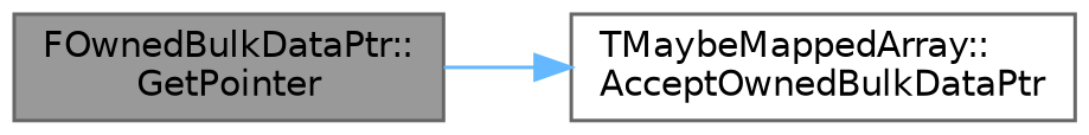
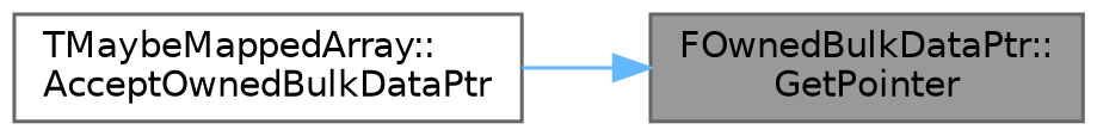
  digraph {
    rankdir=RL
    node [fontname=Helvetica fontsize=10 shape=box style=filled]
    n1 [color=gray40 fillcolor=grey60 fontcolor=black height=0.2 label="FOwnedBulkDataPtr::\lGetPointer" width=0.4]
    n2 [color=grey40 fillcolor=white height=0.2 label="TMaybeMappedArray::\lAcceptOwnedBulkDataPtr" width=0.4]
-   n2 -> n1 [color=steelblue1 dir=back fontname=Helvetica fontsize=10 labelfontname=Helvetica labelfontsize=10 style=solid]
+   n1 -> n2 [color=steelblue1 dir=back fontname=Helvetica fontsize=10 labelfontname=Helvetica labelfontsize=10 style=solid]
  }
